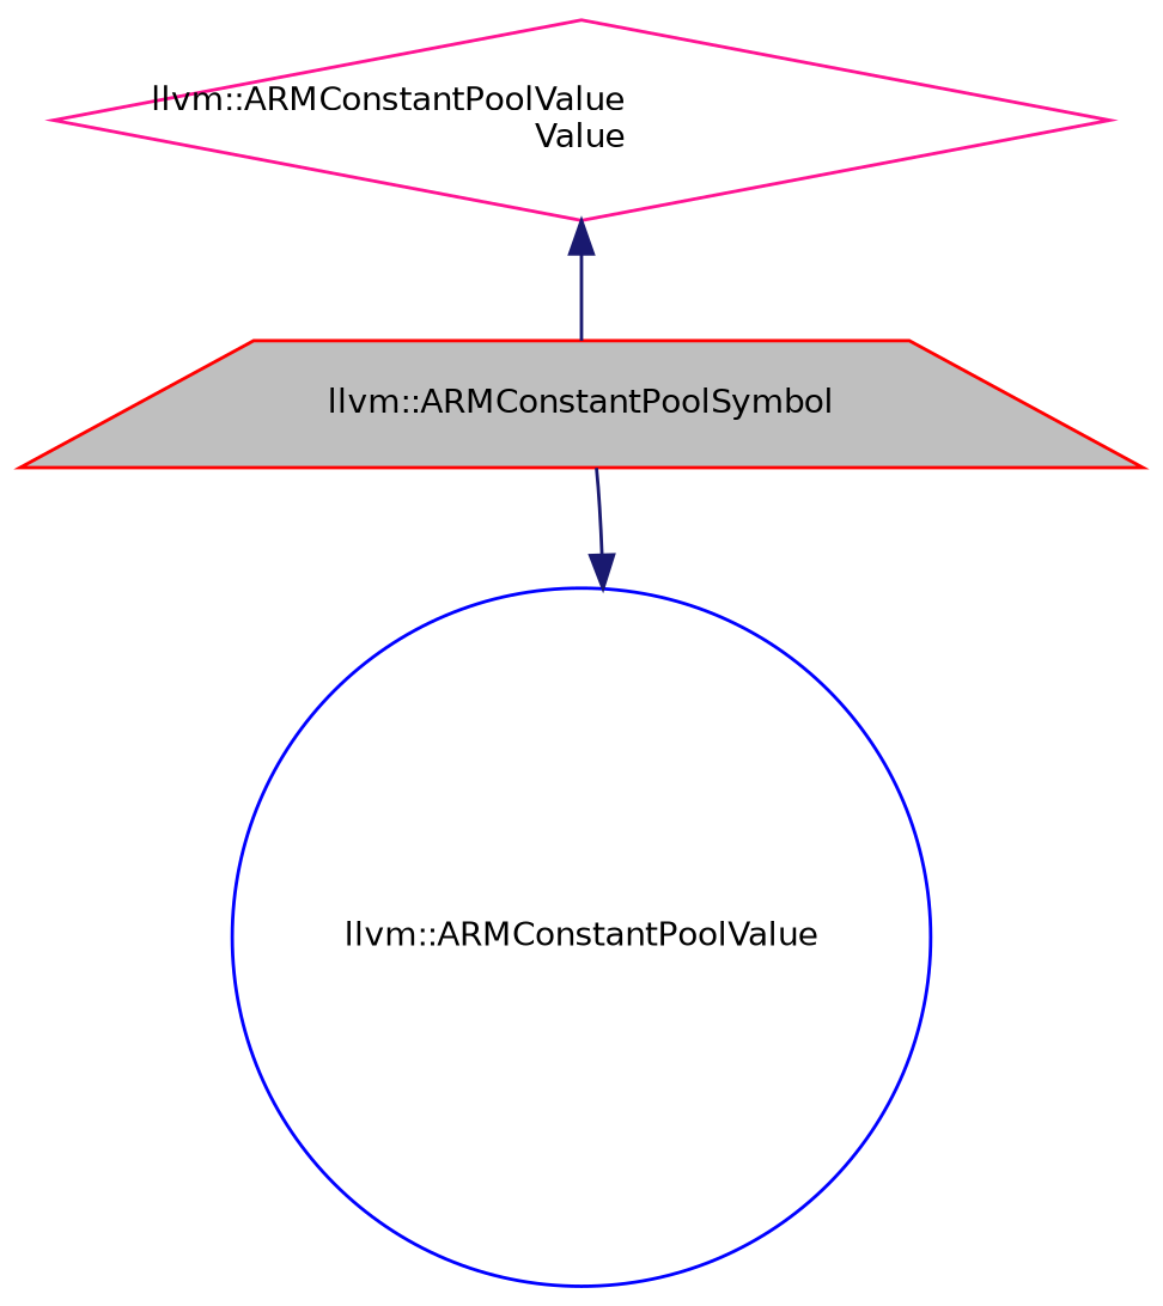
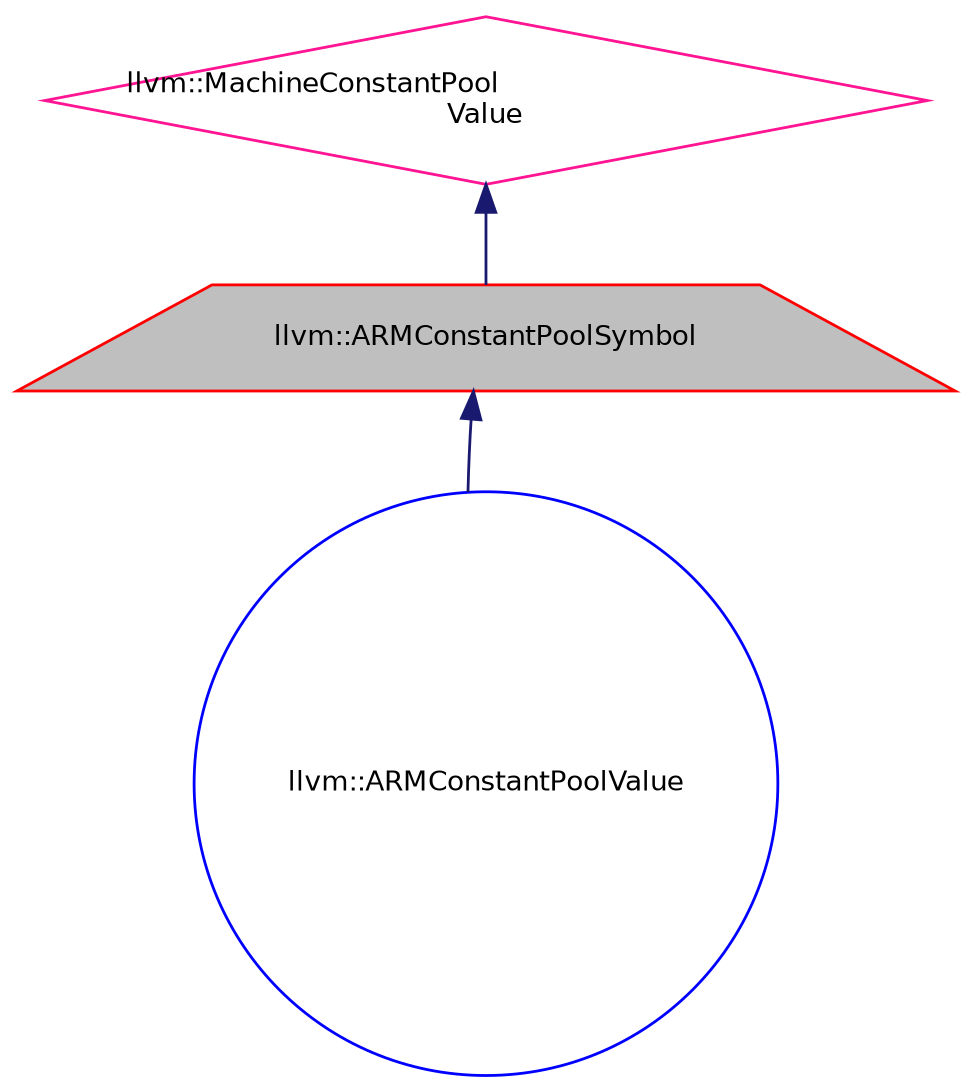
  digraph {
    node [fontname=Helvetica fontsize=10]
    edge [color=midnightblue dir=back fontname=Helvetica fontsize=10 labelfontname=Helvetica labelfontsize=10 style=solid]
    n1 [color=red fillcolor=grey75 fontcolor=black height=0.2 label="llvm::ARMConstantPoolSymbol" shape=trapezium style=filled width=0.4]
    n2 [color=blue height=0.2 label="llvm::ARMConstantPoolValue" shape=circle width=0.4]
-   n3 [color=deeppink height=0.2 label="llvm::ARMConstantPoolValue\lValue" shape=diamond width=0.4]
-   n2 -> n1
+   n3 [color=deeppink height=0.2 label="llvm::MachineConstantPool\lValue" shape=diamond width=0.4]
+   n1 -> n2
    n3 -> n1
  }
